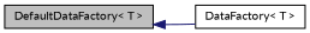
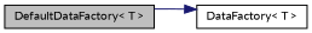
  digraph {
    rankdir=LR
    fontname=Lato
    node [color=black fontname=Lato fontsize=10 shape=record style=filled]
    n1 [fillcolor=grey75 fontcolor=black height=0.2 label="DefaultDataFactory\< T \>" width=0.4]
    n2 [fillcolor=white height=0.2 label="DataFactory\< T \>" width=0.4]
-   n1 -> n2 [color=midnightblue dir=back fontname=Lato fontsize=10 labelfontname=Helvetica labelfontsize=10 style=solid]
+   n2 -> n1 [color=midnightblue dir=back fontname=Lato fontsize=10 labelfontname=Helvetica labelfontsize=10 style=solid]
  }
